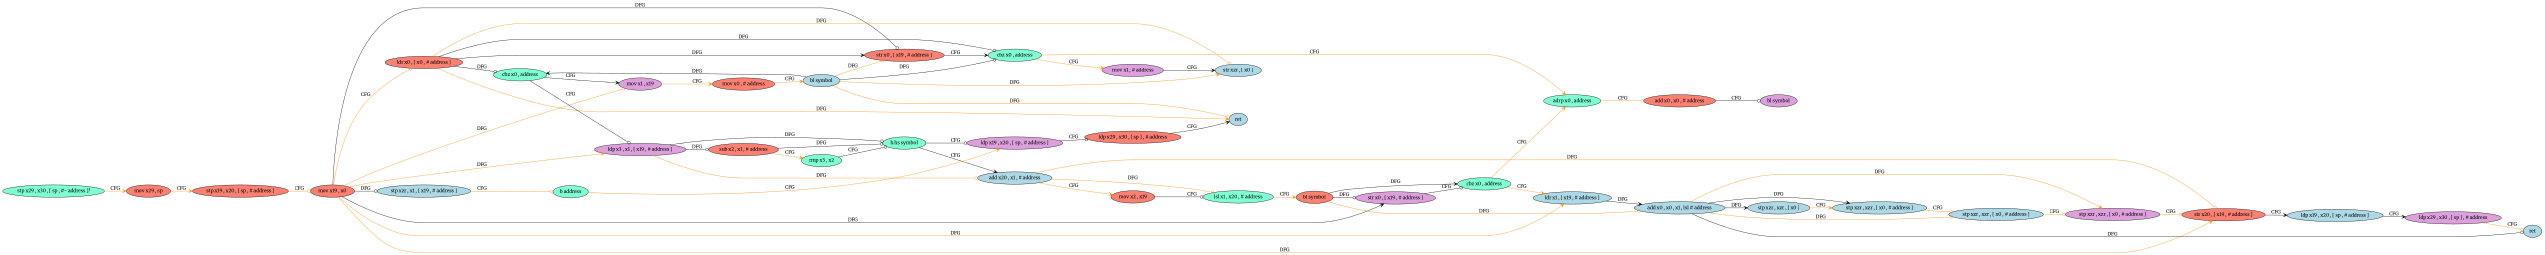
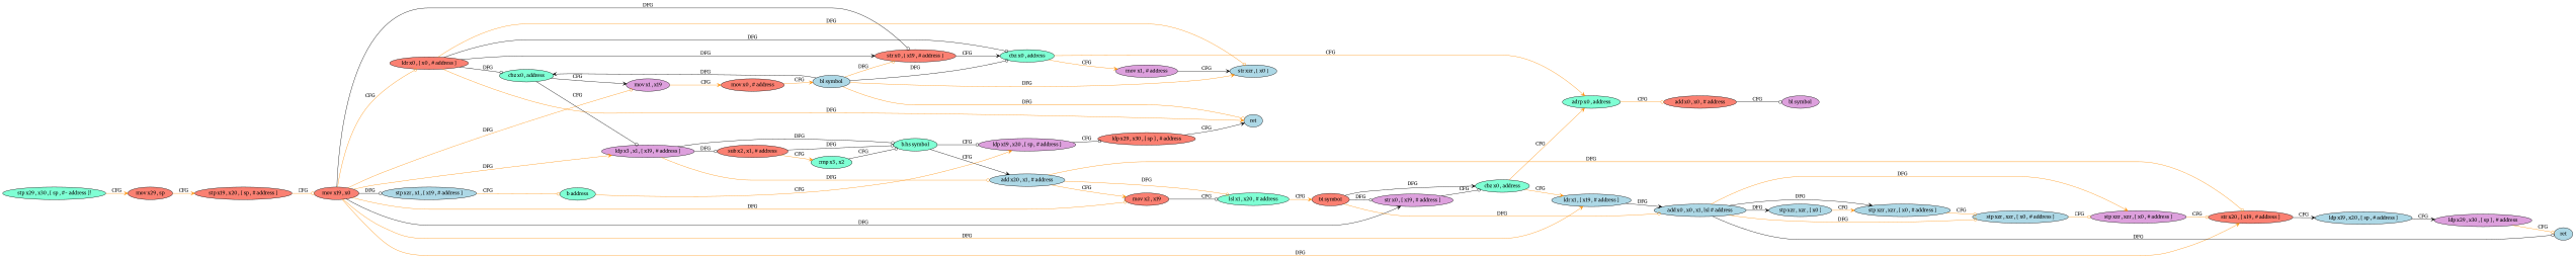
  digraph {
    fontname=Merriweather
    rankdir=LR
    node [fillcolor=salmon fontname=Merriweather style=filled]
    edge [arrowhead=odot color=darkorange fontname=Merriweather]
    n1 [fillcolor=aquamarine label="stp x29 , x30 , [ sp , #- address ]!"]
    n2 [label="mov x29 , sp"]
    n3 [label="stp x19 , x20 , [ sp , # address ]"]
    n4 [label="mov x19 , x0"]
    n5 [label="ldr x0 , [ x0 , # address ]"]
    n6 [fillcolor=plum label="mov x1 , x19"]
    n7 [fillcolor=plum label="ldp x3 , x1 , [ x19 , # address ]"]
    n8 [label="str x0 , [ x19 , # address ]"]
    n9 [fillcolor=lightblue label="stp xzr , x1 , [ x19 , # address ]"]
    n10 [label="mov x2 , x19"]
    n11 [fillcolor=plum label="str x0 , [ x19 , # address ]"]
    n12 [fillcolor=lightblue label="ldr x1 , [ x19 , # address ]"]
    n13 [label="str x20 , [ x19 , # address ]"]
    n14 [fillcolor=aquamarine label="cbz x0 , address"]
    n15 [fillcolor=aquamarine label="cbz x0 , address"]
    n16 [fillcolor=lightblue label="str xzr , [ x0 ]"]
    n17 [fillcolor=lightblue label=ret]
    n18 [label="mov x0 , # address"]
    n19 [label="sub x2 , x1 , # address"]
    n20 [fillcolor=aquamarine label="b.hs symbol"]
    n21 [fillcolor=lightblue label="add x20 , x1 , # address"]
    n22 [fillcolor=aquamarine label="b address"]
    n23 [fillcolor=aquamarine label="lsl x1 , x20 , # address"]
    n24 [fillcolor=aquamarine label="cbz x0 , address"]
    n25 [fillcolor=lightblue label="add x0 , x0 , x1 , lsl # address"]
    n26 [fillcolor=lightblue label="ldp x19 , x20 , [ sp , # address ]"]
    n27 [fillcolor=aquamarine label="adrp x0 , address"]
    n28 [fillcolor=plum label="mov x1 , # address"]
    n29 [fillcolor=lightblue label="bl symbol"]
    n30 [fillcolor=aquamarine label="cmp x3 , x2"]
    n31 [fillcolor=plum label="ldp x19 , x20 , [ sp , # address ]"]
    n32 [label="add x0 , x0 , # address"]
    n33 [fillcolor=plum label="bl symbol"]
    n34 [label="ldp x29 , x30 , [ sp ] , # address"]
    n35 [label="bl symbol"]
    n36 [fillcolor=lightblue label="stp xzr , xzr , [ x0 ]"]
    n37 [fillcolor=lightblue label="stp xzr , xzr , [ x0 , # address ]"]
    n38 [fillcolor=lightblue label="stp xzr , xzr , [ x0 , # address ]"]
    n39 [fillcolor=plum label="stp xzr , xzr , [ x0 , # address ]"]
    n40 [fillcolor=lightblue label=ret]
    n41 [fillcolor=plum label="ldp x29 , x30 , [ sp ] , # address"]
    n1 -> n2 [arrowhead=vee label=CFG]
    n2 -> n3 [arrowhead=vee label=CFG]
    n3 -> n4 [label=CFG]
    n4 -> n5 [label=CFG]
    n4 -> n6 [label=DFG]
    n4 -> n7 [arrowhead=vee label=DFG]
    n4 -> n8 [color=black label=DFG]
    n4 -> n9 [color=black label=DFG]
+   n4 -> n10 [label=DFG]
    n4 -> n11 [arrowhead=vee color=black label=DFG]
    n4 -> n12 [arrowhead=vee label=DFG]
    n4 -> n13 [arrowhead=vee label=DFG]
    n5 -> n8 [arrowhead=vee color=black label=DFG]
    n5 -> n14 [color=black label=DFG]
    n5 -> n15 [color=black label=DFG]
    n5 -> n16 [label=DFG]
    n5 -> n17 [arrowhead=vee label=DFG]
    n6 -> n18 [arrowhead=vee label=CFG]
    n7 -> n19 [color=black label=DFG]
    n7 -> n20 [color=black label=DFG]
    n7 -> n21 [label=DFG]
    n8 -> n15 [arrowhead=vee color=black label=CFG]
    n9 -> n22 [label=CFG]
    n10 -> n23 [color=black label=CFG]
    n11 -> n24 [color=black label=CFG]
    n12 -> n25 [arrowhead=vee color=black label=DFG]
    n13 -> n26 [arrowhead=vee color=black label=CFG]
    n14 -> n6 [arrowhead=vee color=black label=CFG]
    n14 -> n7 [color=black label=CFG]
    n15 -> n27 [arrowhead=vee label=CFG]
    n15 -> n28 [arrowhead=vee label=CFG]
    n18 -> n29 [arrowhead=vee label=CFG]
    n19 -> n20 [color=black label=DFG]
    n19 -> n30 [arrowhead=vee label=CFG]
    n20 -> n21 [arrowhead=vee color=black label=CFG]
    n20 -> n31 [color=black label=CFG]
    n21 -> n10 [arrowhead=vee label=CFG]
    n21 -> n13 [label=DFG]
    n21 -> n23 [label=DFG]
    n22 -> n31 [arrowhead=vee label=CFG]
    n23 -> n35 [arrowhead=vee label=CFG]
    n24 -> n12 [arrowhead=vee label=CFG]
    n24 -> n27 [arrowhead=vee label=CFG]
    n25 -> n36 [arrowhead=vee color=black label=DFG]
    n25 -> n37 [arrowhead=vee color=black label=DFG]
    n25 -> n38 [label=DFG]
    n25 -> n39 [arrowhead=vee label=DFG]
    n25 -> n40 [color=black label=DFG]
    n26 -> n41 [arrowhead=vee color=black label=CFG]
    n27 -> n32 [label=CFG]
    n28 -> n16 [arrowhead=vee color=black label=CFG]
    n29 -> n8 [label=DFG]
    n29 -> n14 [arrowhead=vee color=black label=DFG]
    n29 -> n15 [color=black label=DFG]
    n29 -> n16 [arrowhead=vee label=DFG]
    n29 -> n17 [label=DFG]
    n30 -> n20 [color=black label=CFG]
    n31 -> n34 [color=black label=CFG]
    n32 -> n33 [color=black label=CFG]
    n34 -> n17 [arrowhead=vee color=black label=CFG]
    n35 -> n11 [color=black label=DFG]
    n35 -> n24 [arrowhead=vee color=black label=DFG]
    n35 -> n25 [label=DFG]
    n36 -> n37 [arrowhead=vee label=CFG]
    n37 -> n38 [label=CFG]
    n38 -> n39 [label=CFG]
    n39 -> n13 [label=CFG]
    n41 -> n40 [label=CFG]
  }
